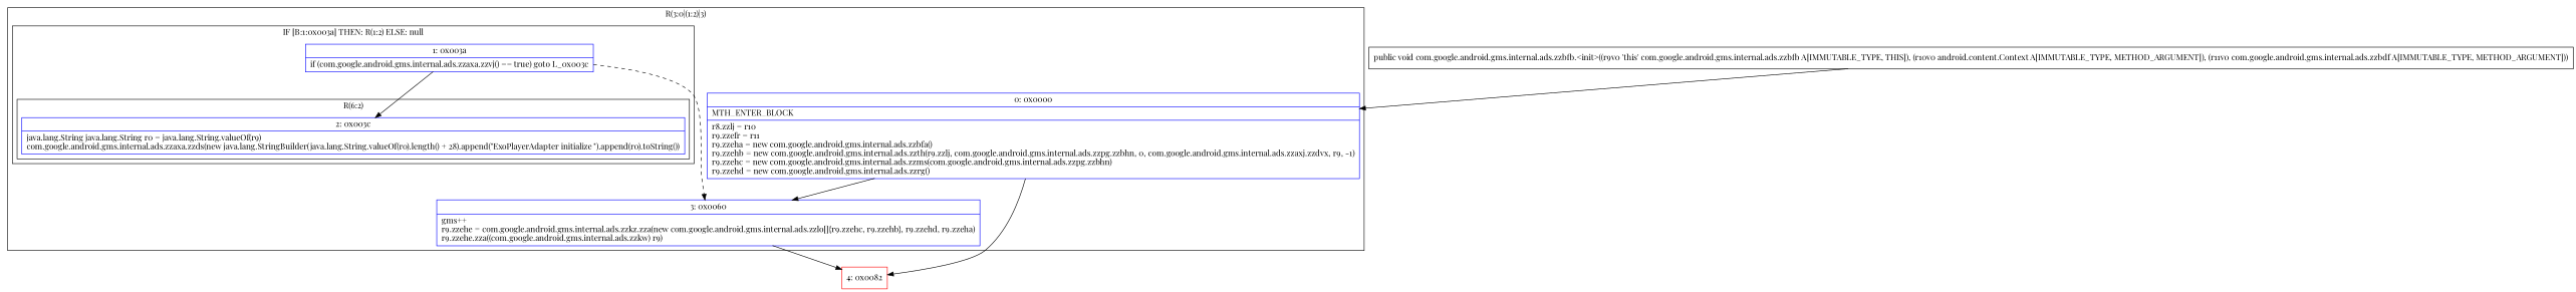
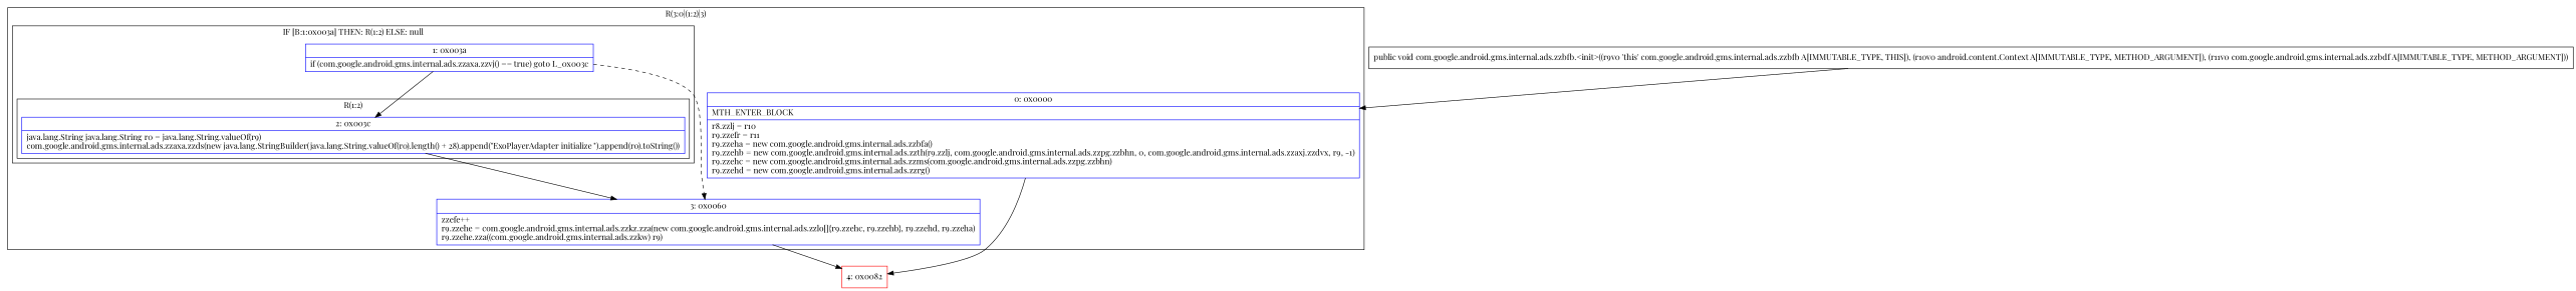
  digraph {
    fontname="Playfair Display"
    node [color=blue fontname="Playfair Display" shape=record]
    edge [fontname="Playfair Display"]
    n1 [label="{2\:\ 0x003c|java.lang.String java.lang.String r0 = java.lang.String.valueOf(r9)\lcom.google.android.gms.internal.ads.zzaxa.zzds(new java.lang.StringBuilder(java.lang.String.valueOf(r0).length() + 28).append(\"ExoPlayerAdapter initialize \").append(r0).toString())\l}"]
    n2 [label="{1\:\ 0x003a|if (com.google.android.gms.internal.ads.zzaxa.zzvj() == true) goto L_0x003c\l}"]
    n3 [label="{0\:\ 0x0000|MTH_ENTER_BLOCK\l|r8.zzlj = r10\lr9.zzefr = r11\lr9.zzeha = new com.google.android.gms.internal.ads.zzbfa()\lr9.zzehb = new com.google.android.gms.internal.ads.zzth(r9.zzlj, com.google.android.gms.internal.ads.zzpg.zzbhn, 0, com.google.android.gms.internal.ads.zzaxj.zzdvx, r9, \-1)\lr9.zzehc = new com.google.android.gms.internal.ads.zzms(com.google.android.gms.internal.ads.zzpg.zzbhn)\lr9.zzehd = new com.google.android.gms.internal.ads.zzrg()\l}"]
-   n4 [label="{3\:\ 0x0060|gms++\lr9.zzehe = com.google.android.gms.internal.ads.zzkz.zza(new com.google.android.gms.internal.ads.zzlo[]\{r9.zzehc, r9.zzehb\}, r9.zzehd, r9.zzeha)\lr9.zzehe.zza((com.google.android.gms.internal.ads.zzkw) r9)\l}"]
+   n4 [label="{3\:\ 0x0060|zzefe++\lr9.zzehe = com.google.android.gms.internal.ads.zzkz.zza(new com.google.android.gms.internal.ads.zzlo[]\{r9.zzehc, r9.zzehb\}, r9.zzehd, r9.zzeha)\lr9.zzehe.zza((com.google.android.gms.internal.ads.zzkw) r9)\l}"]
    n5 [color=red label="{4\:\ 0x0082}"]
    n6 [label="{public void com.google.android.gms.internal.ads.zzbfb.\<init\>((r9v0 'this' com.google.android.gms.internal.ads.zzbfb A[IMMUTABLE_TYPE, THIS]), (r10v0 android.content.Context A[IMMUTABLE_TYPE, METHOD_ARGUMENT]), (r11v0 com.google.android.gms.internal.ads.zzbdf A[IMMUTABLE_TYPE, METHOD_ARGUMENT])) }" color=""]
    subgraph cluster_1 {
      label="R(3:0|(1:2)|3)"
      n3
      n4
      subgraph cluster_2 {
        label="IF [B:1:0x003a] THEN: R(1:2) ELSE: null"
        n2
        subgraph cluster_3 {
-         label="R(6:2)"
+         label="R(1:2)"
          n1
        }
      }
    }
-   n3 -> n4
+   n1 -> n4
    n2 -> n1
    n2 -> n4 [style=dashed]
    n3 -> n5
    n4 -> n5
    n6 -> n3
  }
